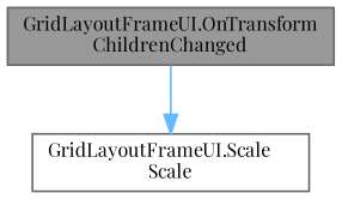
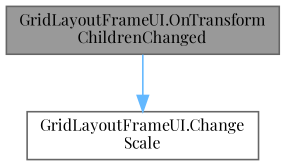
  digraph {
    rankdir=TB
    fontname="Playfair Display"
    node [fontname="Playfair Display" fontsize=10 shape=box style=filled]
    n1 [color=gray40 fillcolor=grey60 fontcolor=black height=0.2 label="GridLayoutFrameUI.OnTransform\lChildrenChanged" width=0.4]
-   n2 [color=grey40 fillcolor=white height=0.2 label="GridLayoutFrameUI.Scale\lScale" width=0.4]
+   n2 [color=grey40 fillcolor=white height=0.2 label="GridLayoutFrameUI.Change\lScale" width=0.4]
    n1 -> n2 [color=steelblue1 fontname="Playfair Display" fontsize=10 labelfontname=Helvetica labelfontsize=10 style=solid]
  }
